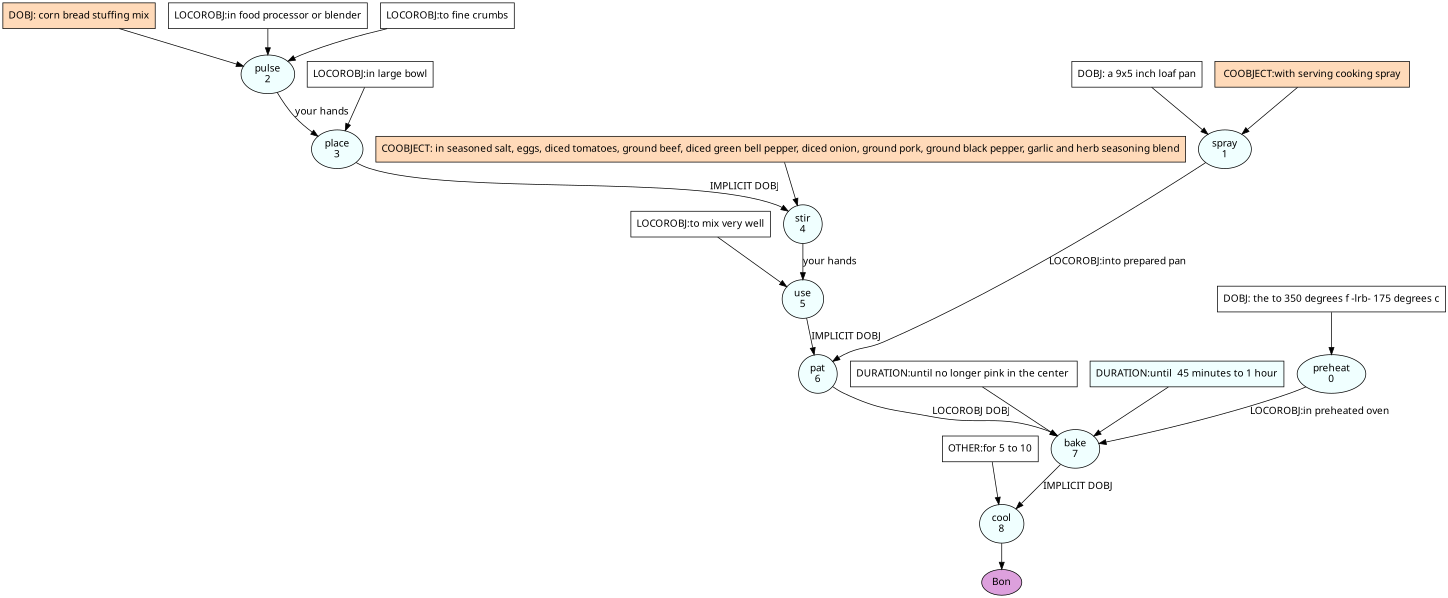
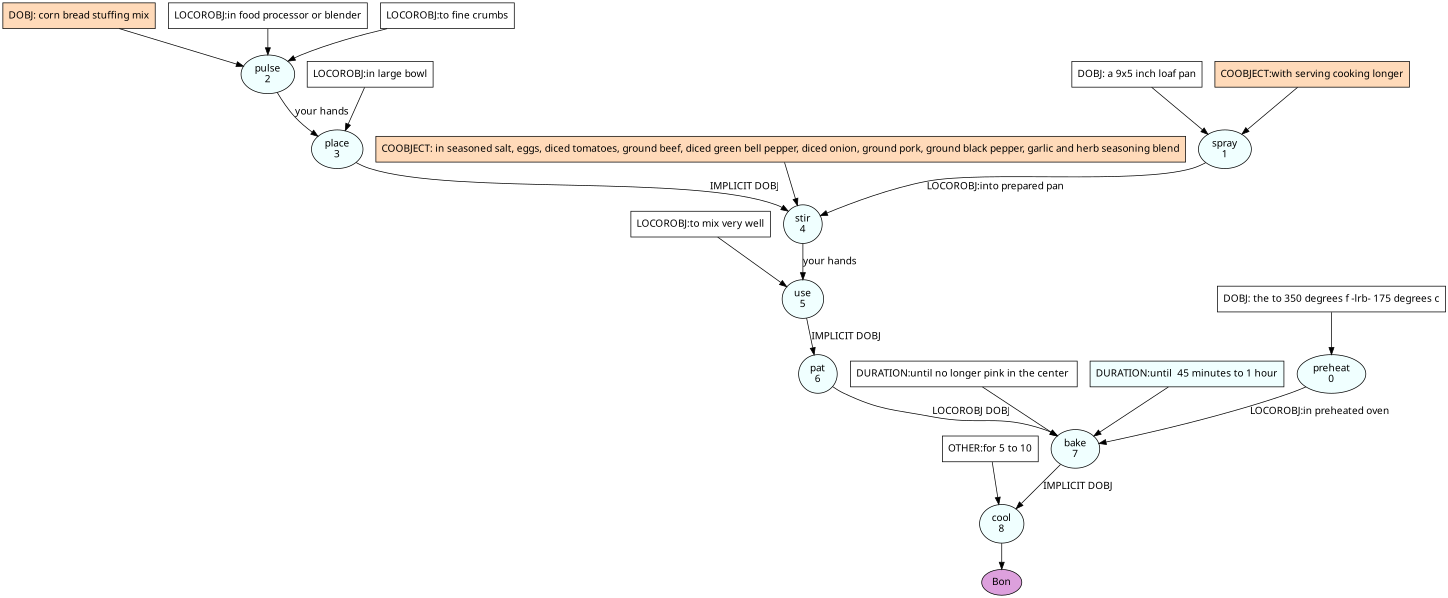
  digraph {
    fontname="Noto Sans"
    node [fillcolor=azure fontname="Noto Sans" shape=box style=filled]
    edge [fontname="Noto Sans"]
    n1 [label="preheat\n0" shape=oval]
    n2 [label="bake\n7" shape=oval]
    n3 [label="cool\n8" shape=oval]
    n4 [label="spray\n1" shape=oval]
    n5 [label="pat\n6" shape=oval]
    n6 [label="pulse\n2" shape=oval]
    n7 [label="place\n3" shape=oval]
    n8 [label="stir\n4" shape=oval]
    n9 [label="use\n5" shape=oval]
    n10 [fillcolor=plum label=Bon shape=oval]
    n11 [fillcolor=peachpuff label="DOBJ: corn bread stuffing mix"]
    n12 [fillcolor=white label="LOCOROBJ:in food processor or blender"]
    n13 [fillcolor=white label="LOCOROBJ:to fine crumbs"]
    n14 [fillcolor=white label="DOBJ: the to 350 degrees f -lrb- 175 degrees c"]
    n15 [fillcolor=white label="DOBJ: a 9x5 inch loaf pan"]
-   n16 [fillcolor=peachpuff label="COOBJECT:with serving cooking spray"]
+   n16 [fillcolor=peachpuff label="COOBJECT:with serving cooking longer"]
    n17 [fillcolor=white label="LOCOROBJ:in large bowl"]
    n18 [fillcolor=peachpuff label="COOBJECT: in seasoned salt, eggs, diced tomatoes, ground beef, diced green bell pepper, diced onion, ground pork, ground black pepper, garlic and herb seasoning blend"]
    n19 [fillcolor=white label="LOCOROBJ:to mix very well"]
    n20 [fillcolor=white label="DURATION:until no longer pink in the center "]
    n21 [label="DURATION:until  45 minutes to 1 hour"]
    n22 [fillcolor=white label="OTHER:for 5 to 10"]
    n1 -> n2 [label="LOCOROBJ:in preheated oven"]
    n2 -> n3 [label="IMPLICIT DOBJ"]
    n3 -> n10
-   n4 -> n5 [label="LOCOROBJ:into prepared pan"]
+   n4 -> n8 [label="LOCOROBJ:into prepared pan"]
    n5 -> n2 [label="LOCOROBJ DOBJ"]
    n6 -> n7 [label="your hands"]
    n7 -> n8 [label="IMPLICIT DOBJ"]
    n8 -> n9 [label="your hands"]
    n9 -> n5 [label="IMPLICIT DOBJ"]
    n11 -> n6
    n12 -> n6
    n13 -> n6
    n14 -> n1
    n15 -> n4
    n16 -> n4
    n17 -> n7
    n18 -> n8
    n19 -> n9
    n20 -> n2
    n21 -> n2
    n22 -> n3
  }
